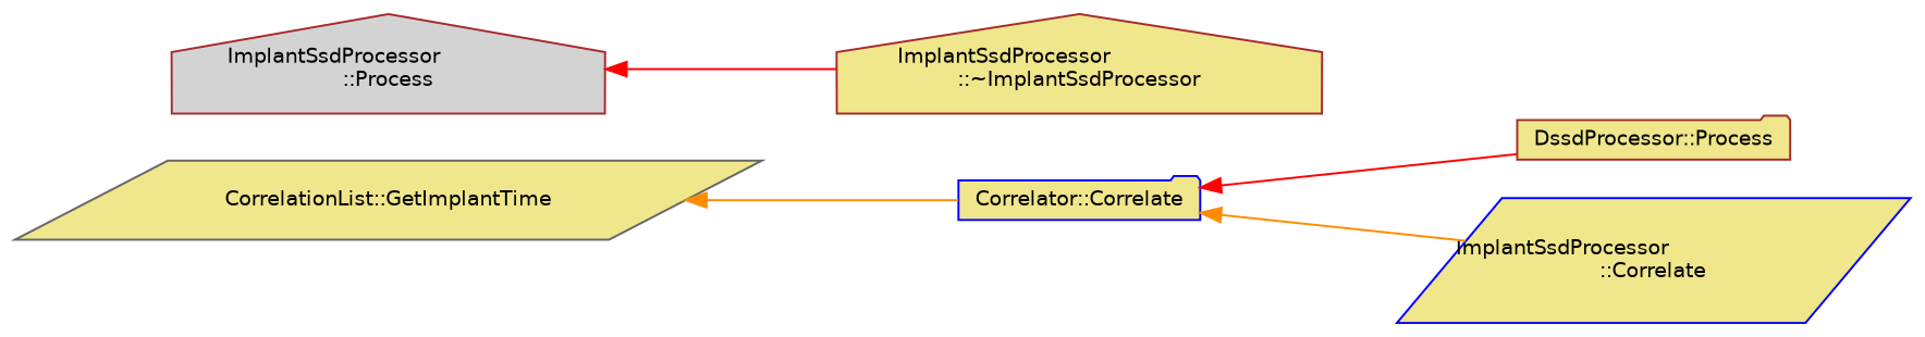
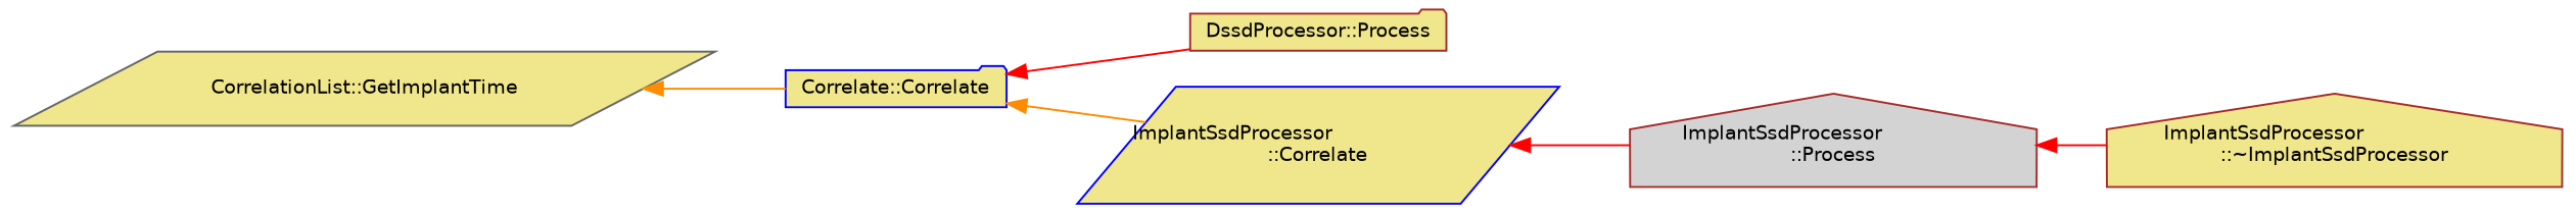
  digraph {
    rankdir=LR
    node [color=brown fillcolor=khaki fontname=Helvetica fontsize=10 shape=parallelogram style=filled]
    edge [color=red dir=back fontname=Helvetica fontsize=10 labelfontname=Helvetica labelfontsize=10 style=solid]
    n1 [color=gray40 fontcolor=black height=0.2 label="CorrelationList::GetImplantTime" width=0.4]
-   n2 [color=blue height=0.2 label="Correlator::Correlate" shape=folder width=0.4]
+   n2 [color=blue height=0.2 label="Correlate::Correlate" shape=folder width=0.4]
    n3 [height=0.2 label="DssdProcessor::Process" shape=folder width=0.4]
    n4 [color=blue height=0.2 label="ImplantSsdProcessor\l::Correlate" width=0.4]
    n5 [fillcolor=lightgrey height=0.2 label="ImplantSsdProcessor\l::Process" shape=house width=0.4]
    n6 [height=0.2 label="ImplantSsdProcessor\l::~ImplantSsdProcessor" shape=house width=0.4]
    n1 -> n2 [color=darkorange]
    n2 -> n3
    n2 -> n4 [color=darkorange]
+   n4 -> n5
    n5 -> n6
  }
